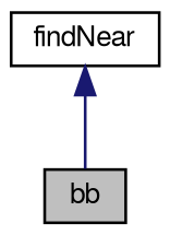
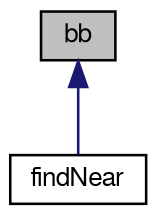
  digraph {
    rankdir=TB
    node [color=black fontname=FreeSans fontsize=10 shape=record]
    n1 [fillcolor=grey75 fontcolor=black height=0.2 label=bb style=filled width=0.4]
    n2 [height=0.2 label=findNear width=0.4]
-   n2 -> n1 [color=midnightblue dir=back fontname=FreeSans fontsize=10 labelfontname=FreeSans labelfontsize=10 style=solid]
+   n1 -> n2 [color=midnightblue dir=back fontname=FreeSans fontsize=10 labelfontname=FreeSans labelfontsize=10 style=solid]
  }
